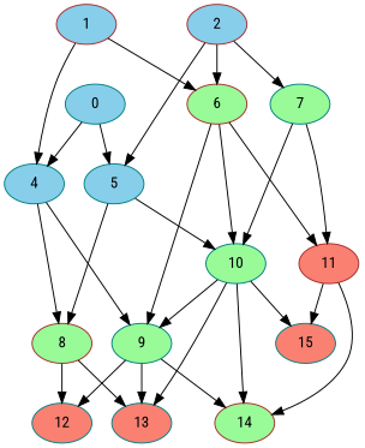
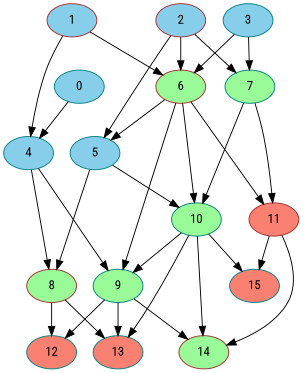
  digraph {
    "Duplicate states"=0
    GraphType=Stencil
    "Max states in OPEN"=0
    Modes="120000ms; topo-ordered tasks, ; Pruning: task equivalence, fixed order ready list, ; F-value: ; Optimisation: best schedule length (SL) optimisation on equal, "
    NumberOfTasks=16
    "Pruned using list schedule length"=5721
    "States removed from OPEN"=0
    TargetSystem="Homogeneous-2"
    "Time to schedule (ms)"=259
    "Total idle time"=0
    "Total schedule length"=864
    "Total sequential time"=1715
    "Total states created"=15769
    fontname="Roboto Condensed"
    node [Processor=0 "Start time"=0 Weight=139 color=teal fillcolor=skyblue fontname="Roboto Condensed" style=filled]
    edge [Weight=8 fontname="Roboto Condensed"]
    0 ["Finish time"=232 "Start time"=93]
    5 ["Finish time"=417 Processor=1 "Start time"=278]
    4 ["Finish time"=479 "Start time"=371 Weight=108]
    10 ["Finish time"=665 "Start time"=510 Weight=155 fillcolor=palegreen]
    8 ["Finish time"=510 "Start time"=479 Weight=31 color=brown fillcolor=palegreen]
    9 ["Finish time"=633 Processor=1 "Start time"=494 fillcolor=palegreen]
    14 ["Finish time"=851 "Start time"=696 Weight=155 color=brown fillcolor=palegreen]
    15 ["Finish time"=864 Processor=1 "Start time"=725 fillcolor=salmon]
    13 ["Finish time"=725 Processor=1 "Start time"=679 Weight=46 fillcolor=salmon]
    12 ["Finish time"=696 "Start time"=665 Weight=31 fillcolor=salmon]
    1 ["Finish time"=278 Processor=1 "Start time"=139 color=brown]
    6 ["Finish time"=494 Processor=1 "Start time"=417 Weight=77 color=brown fillcolor=palegreen]
    11 ["Finish time"=679 Processor=1 "Start time"=633 Weight=46 color=brown fillcolor=salmon]
+   3 ["Finish time"=139 Processor=1]
    7 ["Finish time"=371 "Start time"=232 fillcolor=palegreen]
    2 ["Finish time"=93 Weight=93 color=brown]
-   0 -> 5
+   6 -> 5
    0 -> 4 [Weight=7]
    5 -> 10 [Weight=7]
    5 -> 8
    4 -> 8 [Weight=6]
    4 -> 9 [Weight=6]
    10 -> 9
    10 -> 14 [Weight=4]
    10 -> 15 [Weight=2]
    10 -> 13 [Weight=7]
    8 -> 13 [Weight=9]
    8 -> 12 [Weight=2]
    9 -> 14 [Weight=7]
    9 -> 13
    9 -> 12 [Weight=2]
    1 -> 4 [Weight=2]
    1 -> 6 [Weight=5]
    6 -> 10 [Weight=10]
    6 -> 9 [Weight=5]
    6 -> 11 [Weight=6]
    11 -> 14 [Weight=4]
    11 -> 15 [Weight=2]
+   3 -> 6 [Weight=6]
+   3 -> 7 [Weight=4]
    7 -> 10 [Weight=7]
    7 -> 11
    2 -> 5 [Weight=5]
    2 -> 6 [Weight=3]
    2 -> 7 [Weight=10]
  }
